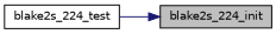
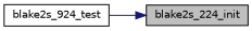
  digraph {
    rankdir=RL
    node [color=black fontname=Helvetica fontsize=10 shape=record style=filled]
    n1 [fillcolor=grey75 fontcolor=black height=0.2 label=blake2s_224_init width=0.4]
-   n2 [fillcolor=white height=0.2 label=blake2s_224_test width=0.4]
+   n2 [fillcolor=white height=0.2 label=blake2s_924_test width=0.4]
    n1 -> n2 [color=midnightblue dir=back fontname=Helvetica fontsize=10 labelfontname=Helvetica labelfontsize=10 style=solid]
  }
